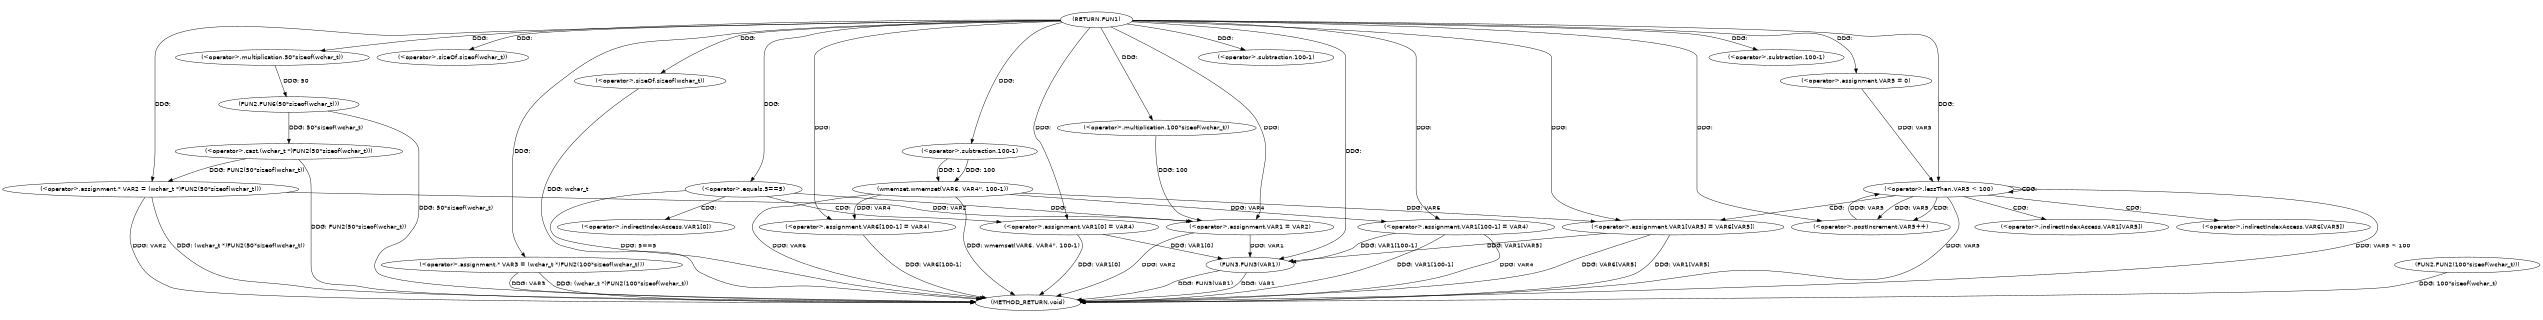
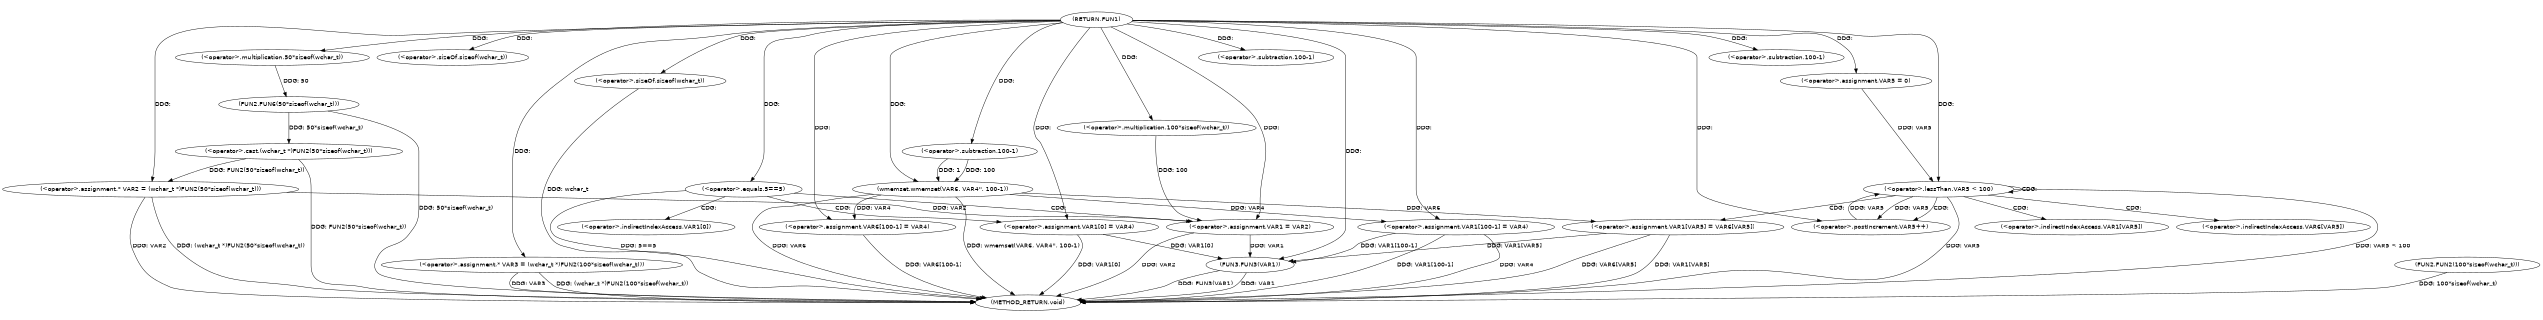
  digraph {
    fontname="DejaVu Sans"
    node [fontname="DejaVu Sans"]
    edge [fontname="DejaVu Sans"]
    n1 [label="(RETURN,FUN1)"]
    n2 [label="(<operator>.assignment,* VAR2 = (wchar_t *)FUN2(50*sizeof(wchar_t)))"]
    n3 [label="(<operator>.multiplication,50*sizeof(wchar_t))"]
    n4 [label="(<operator>.sizeOf,sizeof(wchar_t))"]
    n5 [label="(<operator>.assignment,* VAR3 = (wchar_t *)FUN2(100*sizeof(wchar_t)))"]
    n6 [label="(<operator>.multiplication,100*sizeof(wchar_t))"]
    n7 [label="(<operator>.sizeOf,sizeof(wchar_t))"]
    n8 [label="(<operator>.equals,5==5)"]
    n9 [label="(<operator>.assignment,VAR1 = VAR2)"]
    n10 [label="(<operator>.assignment,VAR1[0] = VAR4)"]
    n11 [label="(wmemset,wmemset(VAR6, VAR4'', 100-1))"]
    n12 [label="(<operator>.subtraction,100-1)"]
    n13 [label="(<operator>.assignment,VAR6[100-1] = VAR4)"]
    n14 [label="(<operator>.subtraction,100-1)"]
    n15 [label="(<operator>.assignment,VAR5 = 0)"]
    n16 [label="(<operator>.lessThan,VAR5 < 100)"]
    n17 [label="(<operator>.postIncrement,VAR5++)"]
    n18 [label="(<operator>.assignment,VAR1[100-1] = VAR4)"]
    n19 [label="(<operator>.subtraction,100-1)"]
    n20 [label="(FUN3,FUN3(VAR1))"]
    n21 [label="(METHOD_RETURN,void)"]
    n22 [label="(FUN2,FUN6(50*sizeof(wchar_t)))"]
    n23 [label="(<operator>.indirectIndexAccess,VAR1[0])"]
    n24 [label="(<operator>.assignment,VAR1[VAR5] = VAR6[VAR5])"]
    n25 [label="(<operator>.indirectIndexAccess,VAR1[VAR5])"]
    n26 [label="(<operator>.indirectIndexAccess,VAR6[VAR5])"]
    n27 [label="(<operator>.cast,(wchar_t *)FUN2(50*sizeof(wchar_t)))"]
    n28 [label="(FUN2,FUN2(100*sizeof(wchar_t)))"]
    n1 -> n2 [label="DDG: "]
    n1 -> n3 [label="DDG: "]
    n1 -> n4 [label="DDG: "]
    n1 -> n5 [label="DDG: "]
    n1 -> n6 [label="DDG: "]
    n1 -> n7 [label="DDG: "]
    n1 -> n8 [label="DDG: "]
    n1 -> n9 [label="DDG: "]
    n1 -> n10 [label="DDG: "]
-   n1 -> n24 [label="DDG: "]
+   n1 -> n11 [label="DDG: "]
    n1 -> n12 [label="DDG: "]
    n1 -> n13 [label="DDG: "]
    n1 -> n14 [label="DDG: "]
    n1 -> n15 [label="DDG: "]
    n1 -> n16 [label="DDG: "]
    n1 -> n17 [label="DDG: "]
    n1 -> n18 [label="DDG: "]
    n1 -> n19 [label="DDG: "]
    n1 -> n20 [label="DDG: "]
    n2 -> n9 [label="DDG: VAR2"]
    n2 -> n21 [label="DDG: VAR2"]
    n2 -> n21 [label="DDG: (wchar_t *)FUN2(50*sizeof(wchar_t))"]
    n3 -> n22 [label="DDG: 50"]
    n5 -> n21 [label="DDG: (wchar_t *)FUN2(100*sizeof(wchar_t))"]
    n5 -> n21 [label="DDG: VAR3"]
    n6 -> n9 [label="DDG: 100"]
    n7 -> n21 [label="DDG: wchar_t"]
-   n8 -> n9 [label="DDG: "]
+   n8 -> n9 [label="CDG: "]
    n8 -> n10 [label="CDG: "]
    n8 -> n21 [label="DDG: 5==5"]
    n8 -> n23 [label="CDG: "]
    n9 -> n20 [label="DDG: VAR1"]
    n9 -> n21 [label="DDG: VAR2"]
    n10 -> n20 [label="DDG: VAR1[0]"]
    n10 -> n21 [label="DDG: VAR1[0]"]
    n11 -> n13 [label="DDG: VAR4"]
    n11 -> n18 [label="DDG: VAR4"]
    n11 -> n21 [label="DDG: wmemset(VAR6, VAR4'', 100-1)"]
    n11 -> n21 [label="DDG: VAR6"]
    n11 -> n24 [label="DDG: VAR6"]
    n12 -> n11 [label="DDG: 100"]
    n12 -> n11 [label="DDG: 1"]
    n13 -> n21 [label="DDG: VAR6[100-1]"]
    n15 -> n16 [label="DDG: VAR5"]
    n16 -> n16 [label="CDG: "]
    n16 -> n17 [label="DDG: VAR5"]
    n16 -> n17 [label="CDG: "]
    n16 -> n21 [label="DDG: VAR5"]
    n16 -> n21 [label="DDG: VAR5 < 100"]
    n16 -> n24 [label="CDG: "]
    n16 -> n25 [label="CDG: "]
    n16 -> n26 [label="CDG: "]
    n17 -> n16 [label="DDG: VAR5"]
    n18 -> n20 [label="DDG: VAR1[100-1]"]
    n18 -> n21 [label="DDG: VAR1[100-1]"]
    n18 -> n21 [label="DDG: VAR4"]
    n20 -> n21 [label="DDG: FUN3(VAR1)"]
    n20 -> n21 [label="DDG: VAR1"]
    n22 -> n21 [label="DDG: 50*sizeof(wchar_t)"]
    n22 -> n27 [label="DDG: 50*sizeof(wchar_t)"]
    n24 -> n20 [label="DDG: VAR1[VAR5]"]
    n24 -> n21 [label="DDG: VAR6[VAR5]"]
    n24 -> n21 [label="DDG: VAR1[VAR5]"]
    n27 -> n2 [label="DDG: FUN2(50*sizeof(wchar_t))"]
    n27 -> n21 [label="DDG: FUN2(50*sizeof(wchar_t))"]
    n28 -> n21 [label="DDG: 100*sizeof(wchar_t)"]
  }
